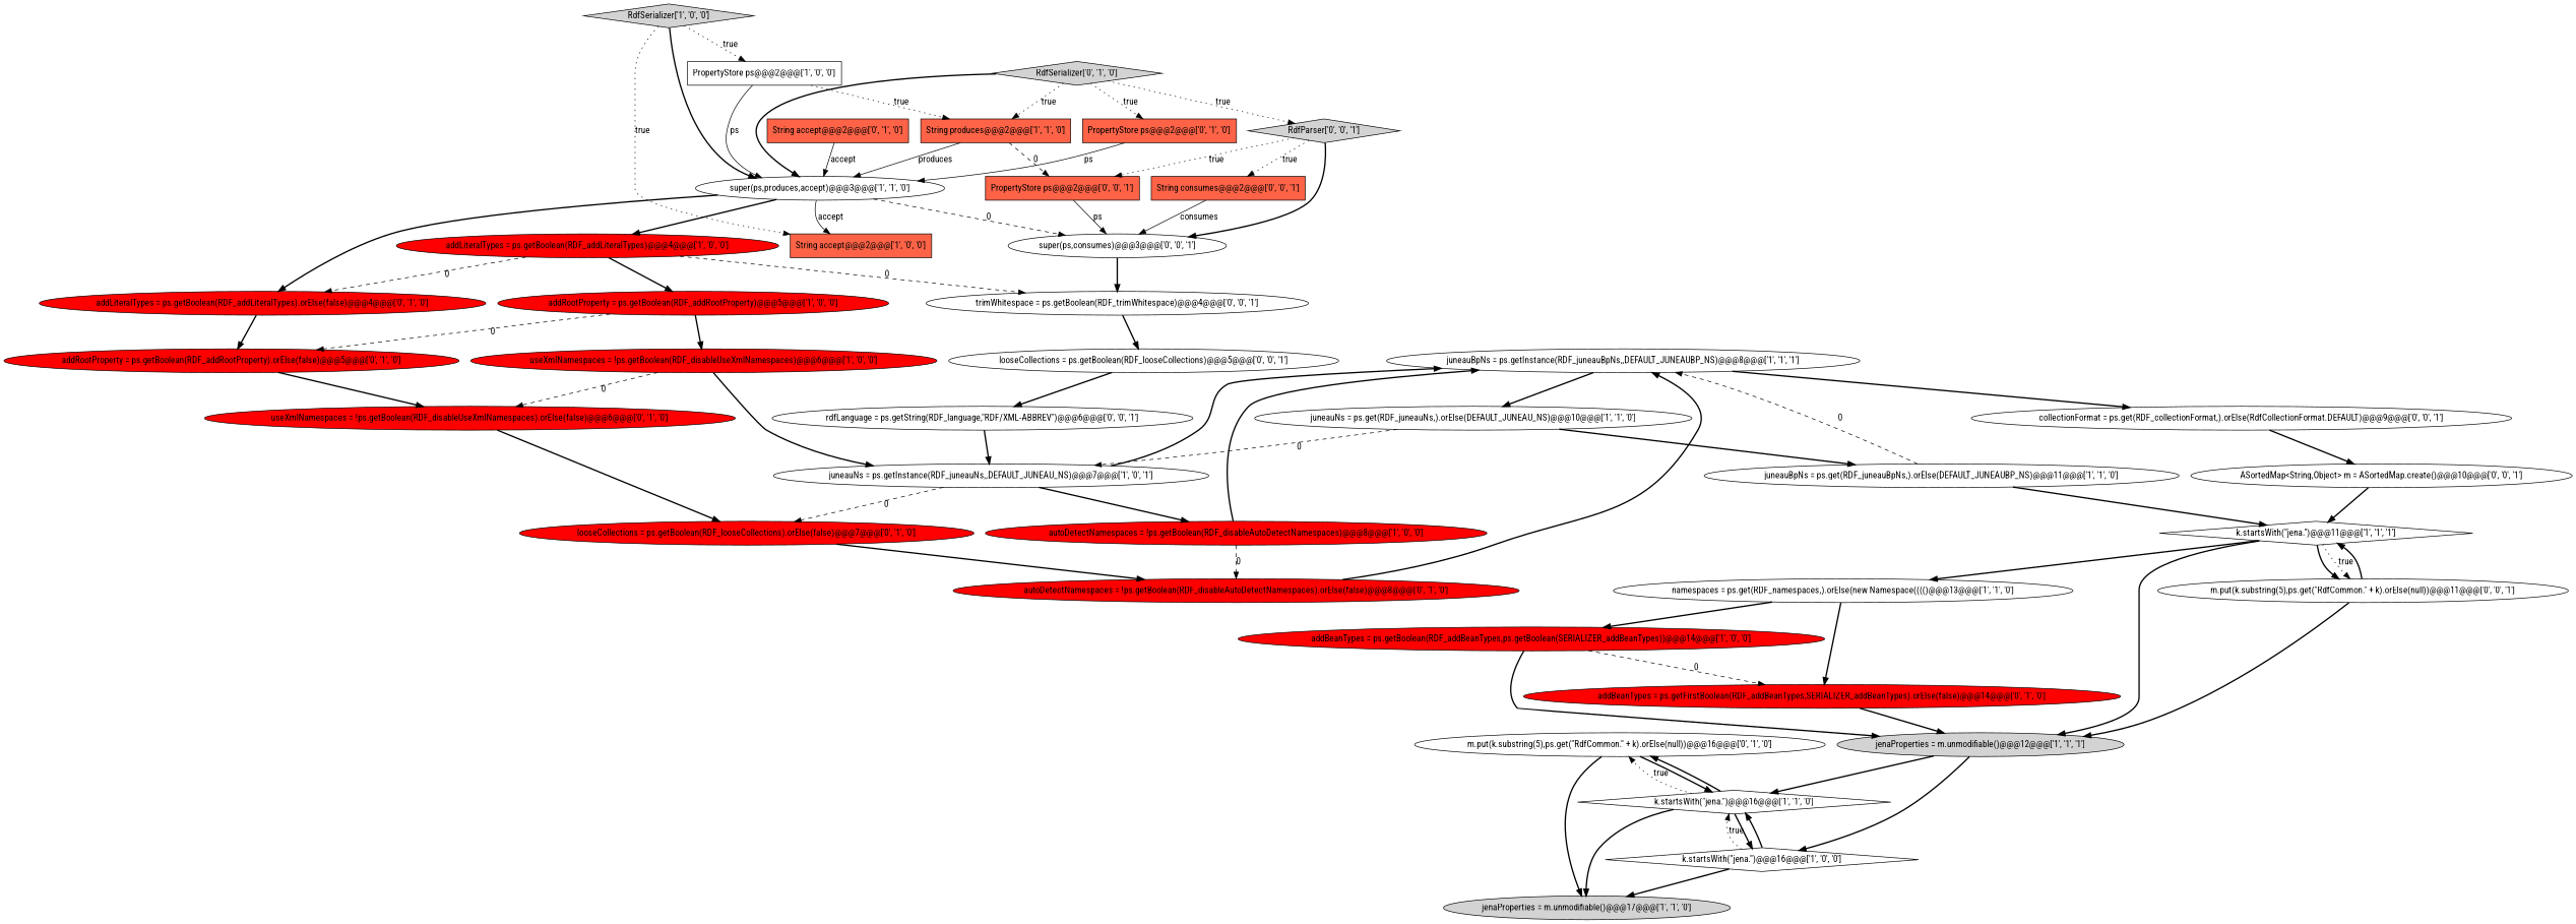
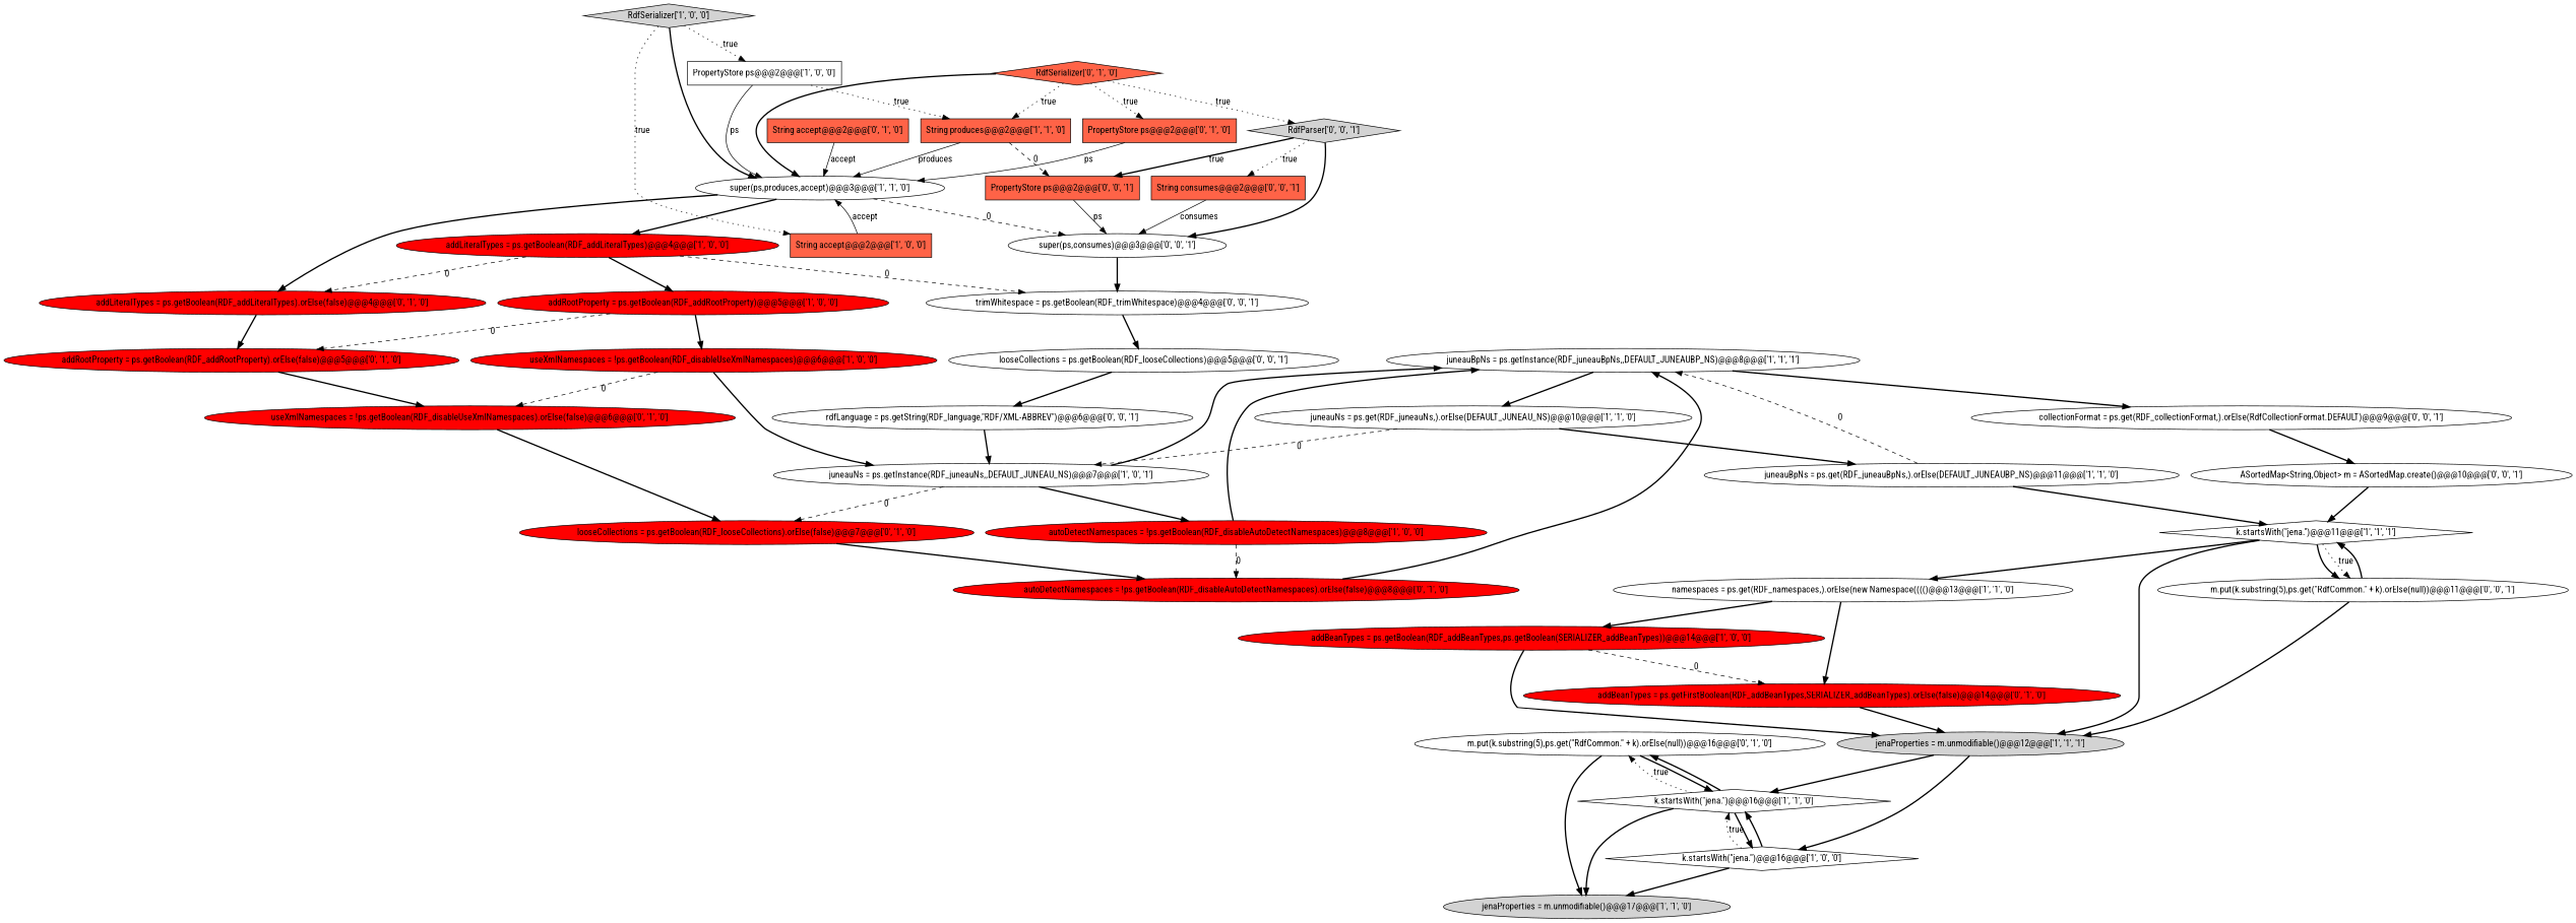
  digraph {
    fontname="Roboto Condensed"
    node [fillcolor=white fontname="Roboto Condensed" shape=ellipse style=filled]
    edge [fontname="Roboto Condensed" style=bold]
    n1 [label="m.put(k.substring(5),ps.get(\"RdfCommon.\" + k).orElse(null))@@@16@@@['0', '1', '0']"]
    n2 [fillcolor=lightgray label="jenaProperties = m.unmodifiable()@@@17@@@['1', '1', '0']"]
    n3 [label="k.startsWith(\"jena.\")@@@16@@@['1', '1', '0']" shape=diamond]
    n4 [label="k.startsWith(\"jena.\")@@@16@@@['1', '0', '0']" shape=diamond]
    n5 [fillcolor=tomato label="String consumes@@@2@@@['0', '0', '1']" shape=box]
    n6 [label="super(ps,consumes)@@@3@@@['0', '0', '1']"]
    n7 [label="trimWhitespace = ps.getBoolean(RDF_trimWhitespace)@@@4@@@['0', '0', '1']"]
    n8 [label="rdfLanguage = ps.getString(RDF_language,\"RDF/XML-ABBREV\")@@@6@@@['0', '0', '1']"]
    n9 [label="juneauNs = ps.getInstance(RDF_juneauNs,,DEFAULT_JUNEAU_NS)@@@7@@@['1', '0', '1']"]
    n10 [fillcolor=red label="looseCollections = ps.getBoolean(RDF_looseCollections).orElse(false)@@@7@@@['0', '1', '0']"]
    n11 [fillcolor=red label="autoDetectNamespaces = !ps.getBoolean(RDF_disableAutoDetectNamespaces)@@@8@@@['1', '0', '0']"]
    n12 [label="juneauBpNs = ps.getInstance(RDF_juneauBpNs,,DEFAULT_JUNEAUBP_NS)@@@8@@@['1', '1', '1']"]
    n13 [fillcolor=tomato label="String accept@@@2@@@['1', '0', '0']" shape=box]
    n14 [label="super(ps,produces,accept)@@@3@@@['1', '1', '0']"]
    n15 [fillcolor=red label="addLiteralTypes = ps.getBoolean(RDF_addLiteralTypes).orElse(false)@@@4@@@['0', '1', '0']"]
    n16 [fillcolor=red label="addLiteralTypes = ps.getBoolean(RDF_addLiteralTypes)@@@4@@@['1', '0', '0']"]
    n17 [fillcolor=red label="useXmlNamespaces = !ps.getBoolean(RDF_disableUseXmlNamespaces).orElse(false)@@@6@@@['0', '1', '0']"]
    n18 [fillcolor=red label="autoDetectNamespaces = !ps.getBoolean(RDF_disableAutoDetectNamespaces).orElse(false)@@@8@@@['0', '1', '0']"]
    n19 [fillcolor=tomato label="String accept@@@2@@@['0', '1', '0']" shape=box]
    n20 [fillcolor=lightgray label="RdfParser['0', '0', '1']" shape=diamond]
    n21 [fillcolor=tomato label="PropertyStore ps@@@2@@@['0', '0', '1']" shape=box]
    n22 [fillcolor=lightgray label="RdfSerializer['1', '0', '0']" shape=diamond]
    n23 [label="PropertyStore ps@@@2@@@['1', '0', '0']" shape=box]
    n24 [fillcolor=tomato label="String produces@@@2@@@['1', '1', '0']" shape=box]
    n25 [fillcolor=lightgray label="jenaProperties = m.unmodifiable()@@@12@@@['1', '1', '1']"]
    n26 [label="collectionFormat = ps.get(RDF_collectionFormat,).orElse(RdfCollectionFormat.DEFAULT)@@@9@@@['0', '0', '1']"]
    n27 [label="juneauNs = ps.get(RDF_juneauNs,).orElse(DEFAULT_JUNEAU_NS)@@@10@@@['1', '1', '0']"]
    n28 [label="looseCollections = ps.getBoolean(RDF_looseCollections)@@@5@@@['0', '0', '1']"]
    n29 [fillcolor=red label="addRootProperty = ps.getBoolean(RDF_addRootProperty).orElse(false)@@@5@@@['0', '1', '0']"]
    n30 [label="ASortedMap<String,Object> m = ASortedMap.create()@@@10@@@['0', '0', '1']"]
    n31 [label="k.startsWith(\"jena.\")@@@11@@@['1', '1', '1']" shape=diamond]
    n32 [label="juneauBpNs = ps.get(RDF_juneauBpNs,).orElse(DEFAULT_JUNEAUBP_NS)@@@11@@@['1', '1', '0']"]
    n33 [fillcolor=red label="addRootProperty = ps.getBoolean(RDF_addRootProperty)@@@5@@@['1', '0', '0']"]
    n34 [fillcolor=red label="useXmlNamespaces = !ps.getBoolean(RDF_disableUseXmlNamespaces)@@@6@@@['1', '0', '0']"]
    n35 [label="m.put(k.substring(5),ps.get(\"RdfCommon.\" + k).orElse(null))@@@11@@@['0', '0', '1']"]
    n36 [label="namespaces = ps.get(RDF_namespaces,).orElse(new Namespace(((()@@@13@@@['1', '1', '0']"]
-   n37 [fillcolor=lightgray label="RdfSerializer['0', '1', '0']" shape=diamond]
+   n37 [fillcolor=tomato label="RdfSerializer['0', '1', '0']" shape=diamond]
    n38 [fillcolor=tomato label="PropertyStore ps@@@2@@@['0', '1', '0']" shape=box]
    n39 [fillcolor=red label="addBeanTypes = ps.getFirstBoolean(RDF_addBeanTypes,SERIALIZER_addBeanTypes).orElse(false)@@@14@@@['0', '1', '0']"]
    n40 [fillcolor=red label="addBeanTypes = ps.getBoolean(RDF_addBeanTypes,ps.getBoolean(SERIALIZER_addBeanTypes))@@@14@@@['1', '0', '0']"]
    n1 -> n2
    n1 -> n3
    n3 -> n1 [label=true style=dotted]
    n3 -> n1
    n3 -> n2
    n3 -> n4
    n4 -> n2
    n4 -> n3
    n4 -> n3 [label=true style=dotted]
    n5 -> n6 [label=consumes style=solid]
    n6 -> n7
    n7 -> n28
    n8 -> n9
    n9 -> n10 [label=0 style=dashed]
    n9 -> n11
    n9 -> n12
    n10 -> n18
    n11 -> n12
    n11 -> n18 [label=0 style=dashed]
    n12 -> n26
    n12 -> n27
-   n14 -> n13 [label=accept style=solid]
+   n13 -> n14 [label=accept style=solid]
    n14 -> n6 [label=0 style=dashed]
    n14 -> n15
    n14 -> n16
    n15 -> n29
    n16 -> n7 [label=0 style=dashed]
    n16 -> n15 [label=0 style=dashed]
    n16 -> n33
    n17 -> n10
    n18 -> n12
    n19 -> n14 [label=accept style=solid]
    n20 -> n5 [label=true style=dotted]
    n20 -> n6
-   n20 -> n21 [label=true style=dotted]
+   n20 -> n21 [label=true]
    n21 -> n6 [label=ps style=solid]
    n22 -> n13 [label=true style=dotted]
    n22 -> n14
    n22 -> n23 [label=true style=dotted]
    n23 -> n14 [label=ps style=solid]
    n23 -> n24 [label=true style=dotted]
    n24 -> n14 [label=produces style=solid]
    n24 -> n21 [label=0 style=dashed]
    n25 -> n3
    n25 -> n4
    n26 -> n30
    n27 -> n9 [label=0 style=dashed]
    n27 -> n32
    n28 -> n8
    n29 -> n17
    n30 -> n31
    n31 -> n25
    n31 -> n35
    n31 -> n35 [label=true style=dotted]
    n31 -> n36
    n32 -> n12 [label=0 style=dashed]
    n32 -> n31
    n33 -> n29 [label=0 style=dashed]
    n33 -> n34
    n34 -> n9
    n34 -> n17 [label=0 style=dashed]
    n35 -> n25
    n35 -> n31
    n36 -> n39
    n36 -> n40
    n37 -> n14
    n37 -> n20 [label=true style=dotted]
    n37 -> n24 [label=true style=dotted]
    n37 -> n38 [label=true style=dotted]
    n38 -> n14 [label=ps style=solid]
    n39 -> n25
    n40 -> n25
    n40 -> n39 [label=0 style=dashed]
  }
